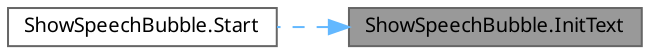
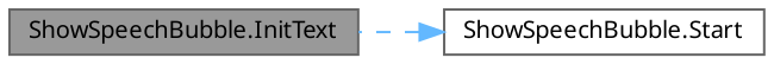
  digraph {
    rankdir=RL
    fontname="Noto Sans"
    node [fontname="Noto Sans" fontsize=10 shape=box style=filled]
    n1 [color=gray40 fillcolor=grey60 fontcolor=black height=0.2 label="ShowSpeechBubble.InitText" width=0.4]
    n2 [color=grey40 fillcolor=white height=0.2 label="ShowSpeechBubble.Start" width=0.4]
-   n1 -> n2 [color=steelblue1 dir=back fontname="Noto Sans" fontsize=10 labelfontname=Helvetica labelfontsize=10 style=dashed]
+   n2 -> n1 [color=steelblue1 dir=back fontname="Noto Sans" fontsize=10 labelfontname=Helvetica labelfontsize=10 style=dashed]
  }
